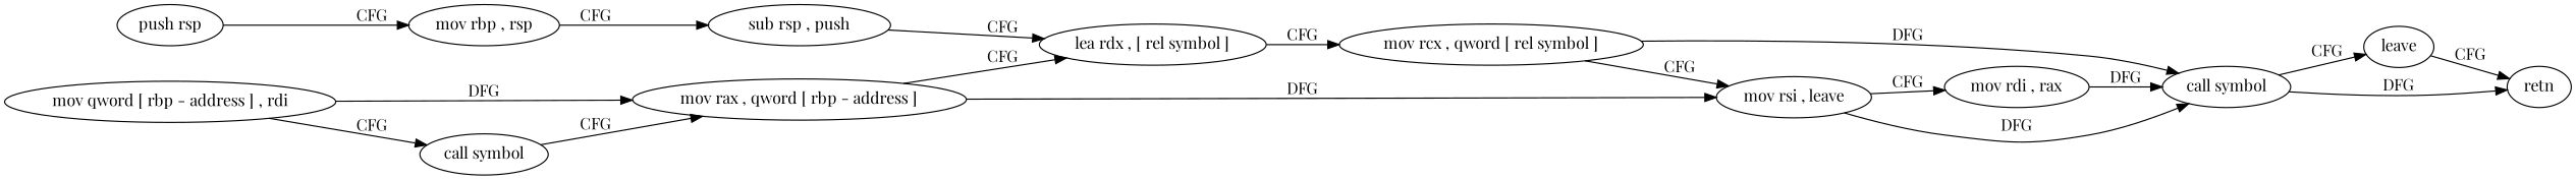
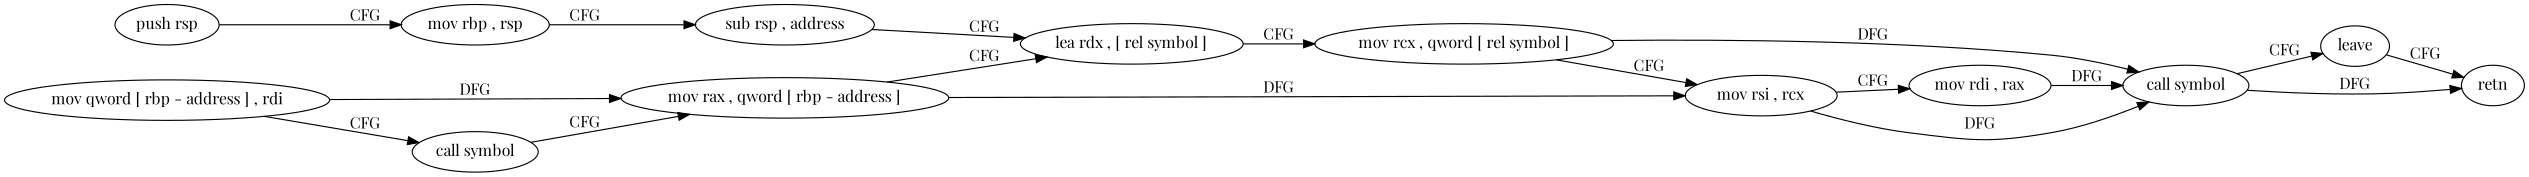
  digraph {
    fontname="Playfair Display"
    rankdir=LR
    node [fontname="Playfair Display"]
    edge [fontname="Playfair Display"]
    n1 [label="push rsp"]
    n2 [label="mov rbp , rsp"]
-   n3 [label="sub rsp , push"]
+   n3 [label="sub rsp , address"]
    n4 [label="lea rdx , [ rel symbol ]"]
    n5 [label="mov qword [ rbp - address ] , rdi"]
    n6 [label="call symbol"]
    n7 [label="mov rax , qword [ rbp - address ]"]
-   n8 [label="mov rsi , leave"]
+   n8 [label="mov rsi , rcx"]
    n9 [label="mov rcx , qword [ rel symbol ]"]
    n10 [label="mov rdi , rax"]
    n11 [label="call symbol"]
    n12 [label=leave]
    n13 [label=retn]
    n1 -> n2 [label=CFG]
    n2 -> n3 [label=CFG]
    n3 -> n4 [label=CFG]
    n4 -> n9 [label=CFG]
    n5 -> n6 [label=CFG]
    n5 -> n7 [label=DFG]
    n6 -> n7 [label=CFG]
    n7 -> n4 [label=CFG]
    n7 -> n8 [label=DFG]
    n8 -> n10 [label=CFG]
    n8 -> n11 [label=DFG]
    n9 -> n8 [label=CFG]
    n9 -> n11 [label=DFG]
    n10 -> n11 [label=DFG]
    n11 -> n12 [label=CFG]
    n11 -> n13 [label=DFG]
    n12 -> n13 [label=CFG]
  }
